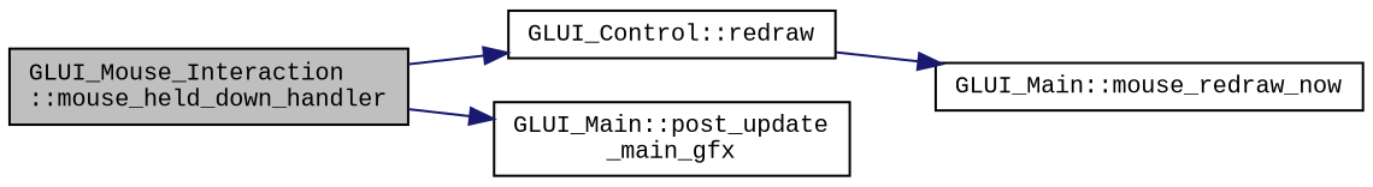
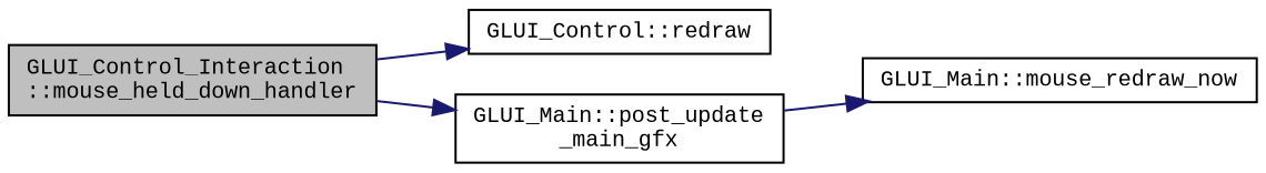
  digraph {
    fontname="Liberation Mono"
    rankdir=LR
    node [color=black fillcolor=white fontname="Liberation Mono" fontsize=10 shape=record style=filled]
    edge [color=midnightblue fontname="Liberation Mono" fontsize=10 labelfontname=Helvetica labelfontsize=10 style=solid]
-   n1 [fillcolor=grey75 fontcolor=black height=0.2 label="GLUI_Mouse_Interaction\l::mouse_held_down_handler" width=0.4]
+   n1 [fillcolor=grey75 fontcolor=black height=0.2 label="GLUI_Control_Interaction\l::mouse_held_down_handler" width=0.4]
    n2 [height=0.2 label="GLUI_Control::redraw" width=0.4]
    n3 [height=0.2 label="GLUI_Main::post_update\l_main_gfx" width=0.4]
    n4 [height=0.2 label="GLUI_Main::mouse_redraw_now" width=0.4]
    n1 -> n2
    n1 -> n3
-   n2 -> n4
+   n3 -> n4
  }
